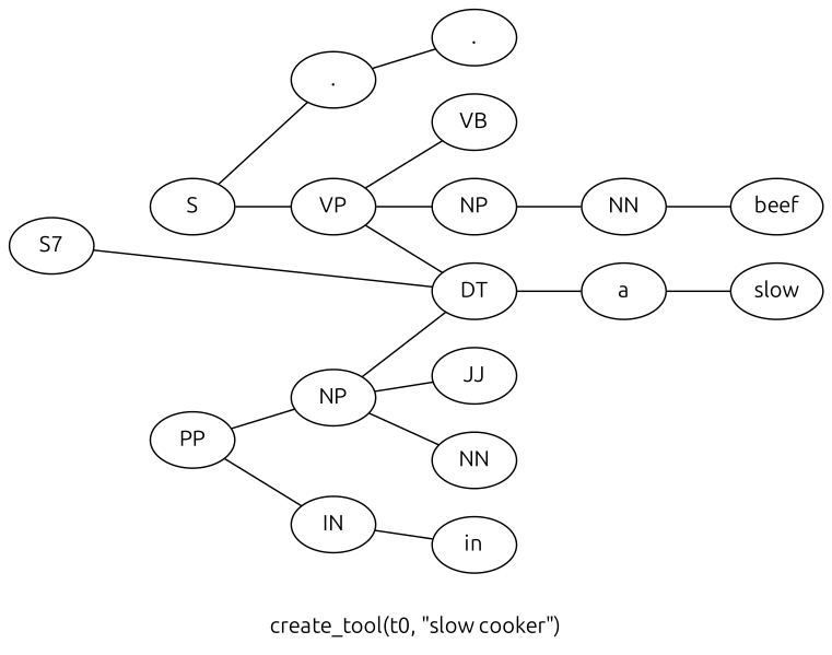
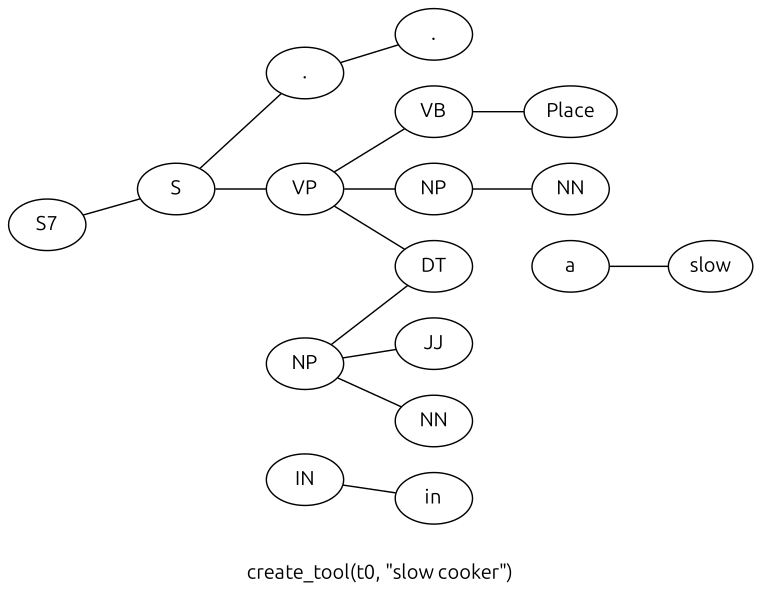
  graph {
    fontname=Ubuntu
    label="create_tool(t0, \"slow cooker\")"
    rankdir=LR
    node [fontname=Ubuntu]
    edge [fontname=Ubuntu]
    n1 [label=S7]
    n2 [label=S]
    n3 [label=VP]
    n4 [label="."]
    n5 [label=VB]
    n6 [label=NP]
    n7 [label=DT]
    n8 [label="."]
+   n9 [label=Place]
    n10 [label=NN]
-   n11 [label=PP]
    n12 [label=IN]
    n13 [label=NP]
-   n14 [label=beef]
    n15 [label=in]
    n16 [label=JJ]
    n17 [label=NN]
    n18 [label=a]
    n19 [label=slow]
-   n1 -- n7
+   n1 -- n2
    n2 -- n3
    n2 -- n4
    n3 -- n5
    n3 -- n6
    n3 -- n7
    n4 -- n8
+   n5 -- n9
    n6 -- n10
-   n7 -- n18
-   n10 -- n14
-   n11 -- n12
-   n11 -- n13
    n12 -- n15
    n13 -- n7
    n13 -- n16
    n13 -- n17
    n18 -- n19
  }
